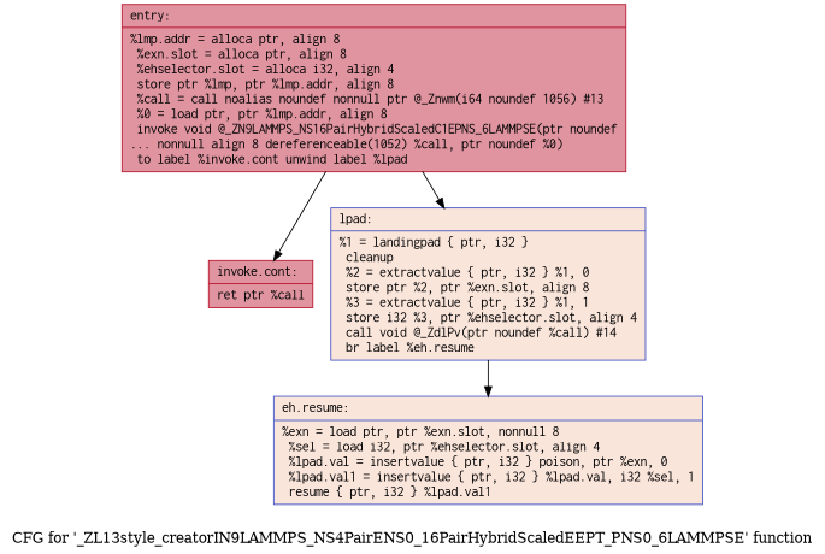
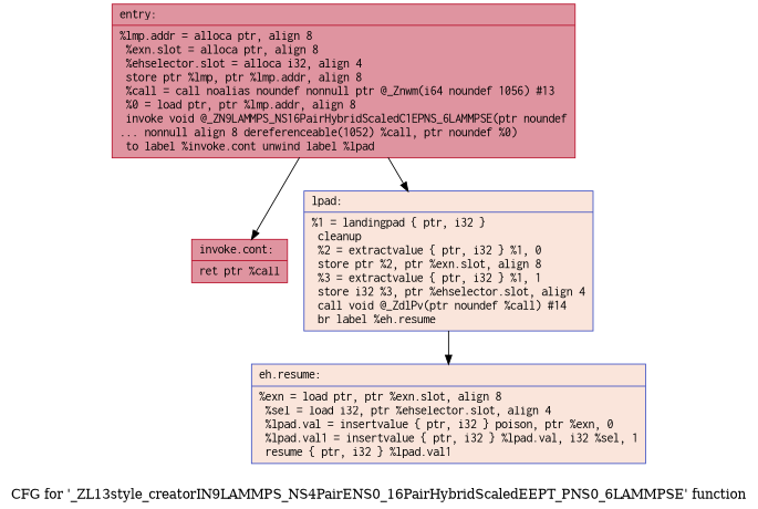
  digraph {
    label="CFG for '_ZL13style_creatorIN9LAMMPS_NS4PairENS0_16PairHybridScaledEEPT_PNS0_6LAMMPSE' function"
    node [color="#b70d28ff" fillcolor="#b70d2870" fontname=Courier shape=record style=filled]
    n1 [label="{entry:\l|  %lmp.addr = alloca ptr, align 8\l  %exn.slot = alloca ptr, align 8\l  %ehselector.slot = alloca i32, align 4\l  store ptr %lmp, ptr %lmp.addr, align 8\l  %call = call noalias noundef nonnull ptr @_Znwm(i64 noundef 1056) #13\l  %0 = load ptr, ptr %lmp.addr, align 8\l  invoke void @_ZN9LAMMPS_NS16PairHybridScaledC1EPNS_6LAMMPSE(ptr noundef\l... nonnull align 8 dereferenceable(1052) %call, ptr noundef %0)\l          to label %invoke.cont unwind label %lpad\l}"]
    n2 [label="{invoke.cont:\l|  ret ptr %call\l}"]
    n3 [color="#3d50c3ff" fillcolor="#f4c5ad70" label="{lpad:\l|  %1 = landingpad \{ ptr, i32 \}\l          cleanup\l  %2 = extractvalue \{ ptr, i32 \} %1, 0\l  store ptr %2, ptr %exn.slot, align 8\l  %3 = extractvalue \{ ptr, i32 \} %1, 1\l  store i32 %3, ptr %ehselector.slot, align 4\l  call void @_ZdlPv(ptr noundef %call) #14\l  br label %eh.resume\l}"]
-   n4 [color="#3d50c3ff" fillcolor="#f4c5ad70" label="{eh.resume:\l|  %exn = load ptr, ptr %exn.slot, nonnull 8\l  %sel = load i32, ptr %ehselector.slot, align 4\l  %lpad.val = insertvalue \{ ptr, i32 \} poison, ptr %exn, 0\l  %lpad.val1 = insertvalue \{ ptr, i32 \} %lpad.val, i32 %sel, 1\l  resume \{ ptr, i32 \} %lpad.val1\l}"]
+   n4 [color="#3d50c3ff" fillcolor="#f4c5ad70" label="{eh.resume:\l|  %exn = load ptr, ptr %exn.slot, align 8\l  %sel = load i32, ptr %ehselector.slot, align 4\l  %lpad.val = insertvalue \{ ptr, i32 \} poison, ptr %exn, 0\l  %lpad.val1 = insertvalue \{ ptr, i32 \} %lpad.val, i32 %sel, 1\l  resume \{ ptr, i32 \} %lpad.val1\l}"]
    n1 -> n2
    n1 -> n3
    n3 -> n4
  }
